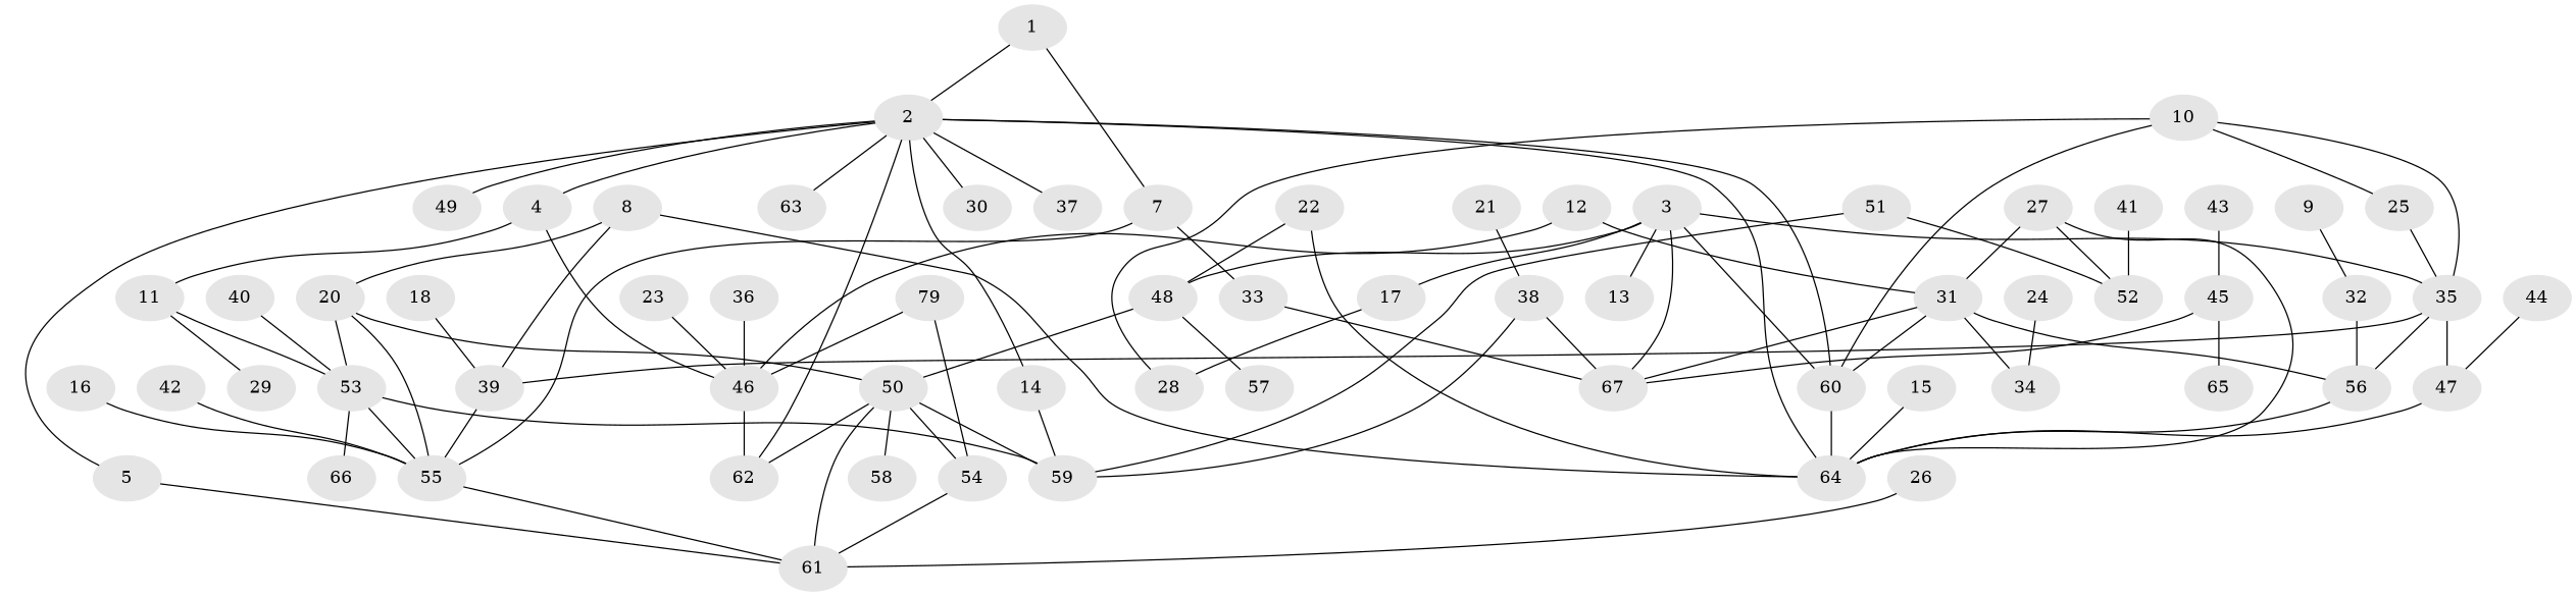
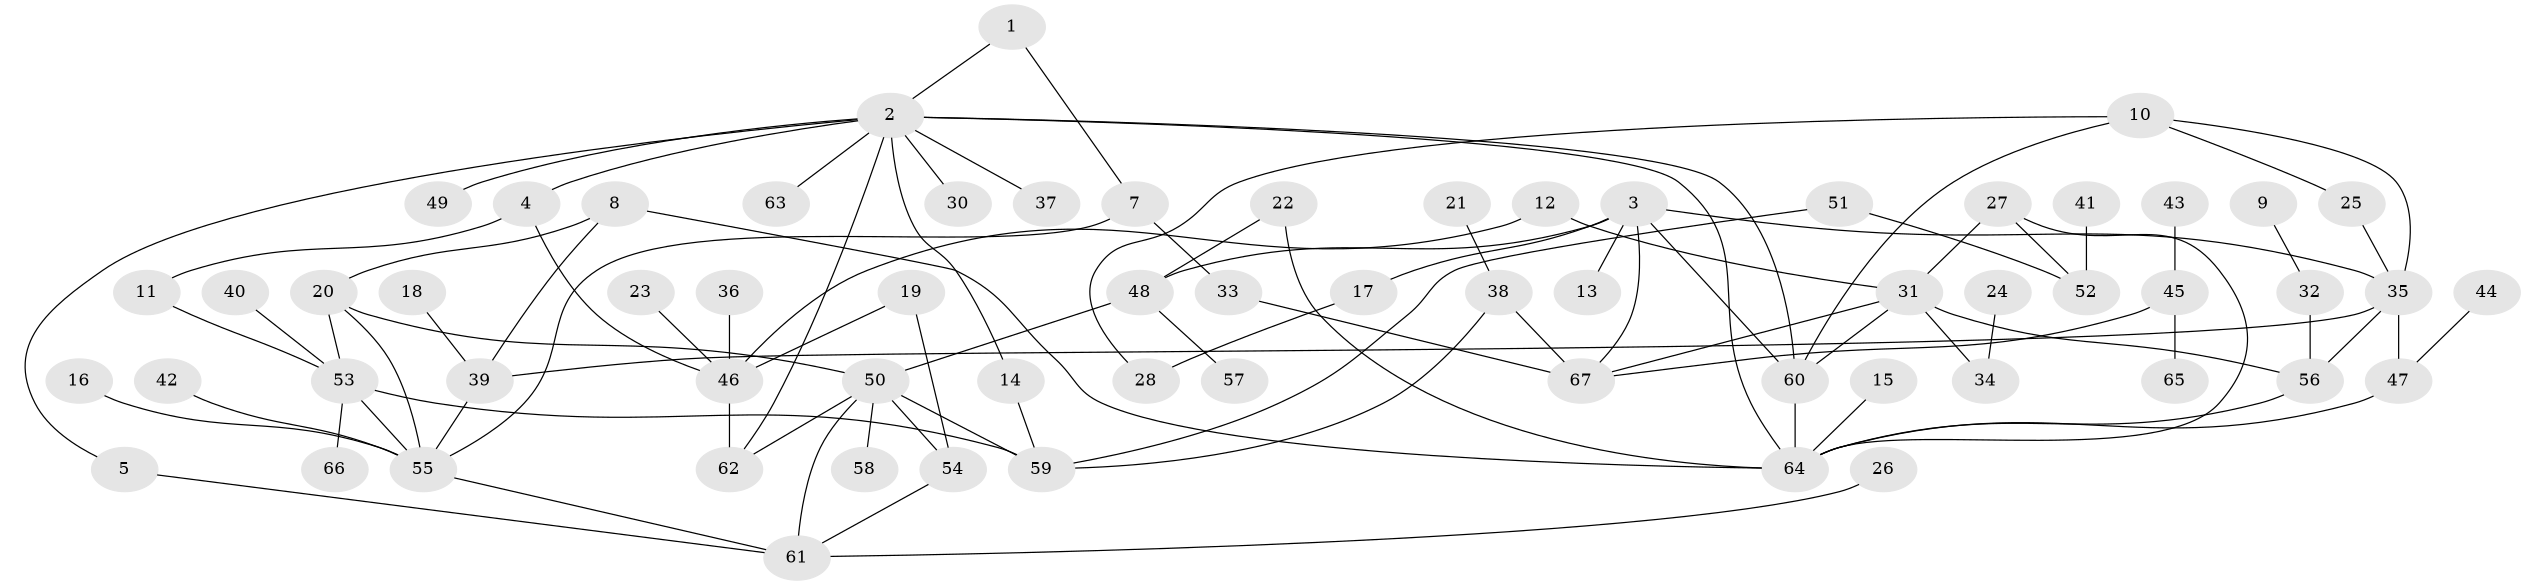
  graph {
    node [color=gray90 style=filled]
    edge [weight=1.0]
    1
    2
    7
    4
    5
    14
    30
    37
    49
    60
    62
    63
    64
    33
    55
    11
    46
    61
    59
    3
    13
    17
    35
    48
    67
    28
    39
    56
    47
    50
    57
-   29
    53
    27
    31
    52
    8
    20
    9
    32
    10
    25
    66
    12
    34
    15
    16
    18
-   19 [label=79]
+   19
    54
    58
    21
    38
    22
    23
    24
    26
    36
    40
    41
    42
    43
    45
    65
    44
    51
    1 -- 2
    1 -- 7
    2 -- 4
    2 -- 5
    2 -- 14
    2 -- 30
    2 -- 37
    2 -- 49
    2 -- 60
    2 -- 62
    2 -- 63
    2 -- 64
    7 -- 33
    7 -- 55
    4 -- 11
    4 -- 46
    5 -- 61
    14 -- 59
    60 -- 64
    33 -- 67
    55 -- 61
-   11 -- 29
    11 -- 53
    46 -- 62
    3 -- 60
    3 -- 13
    3 -- 17
    3 -- 35
    3 -- 48
    3 -- 67
    17 -- 28
    35 -- 39
    35 -- 56
    35 -- 47
    48 -- 50
    48 -- 57
    39 -- 55
    56 -- 64
    47 -- 64
    50 -- 62
    50 -- 61
    50 -- 59
    50 -- 54
    50 -- 58
    53 -- 55
    53 -- 59
    53 -- 66
    27 -- 64
    27 -- 31
    27 -- 52
    31 -- 60
    31 -- 67
    31 -- 56
    31 -- 34
    8 -- 64
    8 -- 39
    8 -- 20
    20 -- 55
    20 -- 50
    20 -- 53
    9 -- 32
    32 -- 56
    10 -- 60
    10 -- 35
    10 -- 28
    10 -- 25
    25 -- 35
    12 -- 46
    12 -- 31
    15 -- 64
    16 -- 55
    18 -- 39
    19 -- 46
    19 -- 54
    54 -- 61
    21 -- 38
    38 -- 59
    38 -- 67 [weight=2.0]
    22 -- 64
    22 -- 48
    23 -- 46
    24 -- 34
    26 -- 61
    36 -- 46
    40 -- 53
    41 -- 52
    42 -- 55
    43 -- 45
    45 -- 67
    45 -- 65
    44 -- 47
    51 -- 59
    51 -- 52
  }
